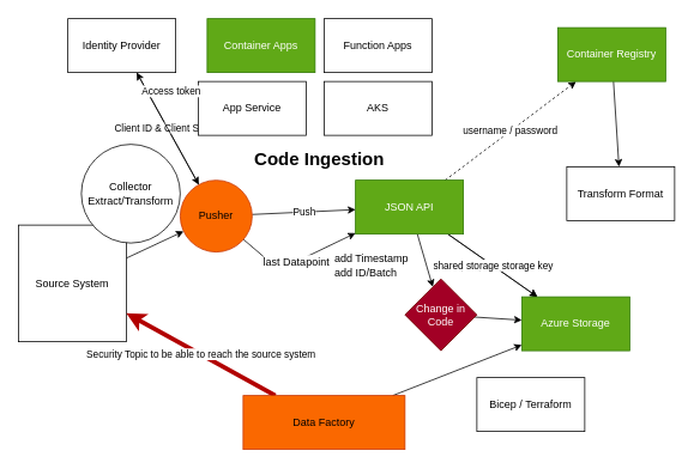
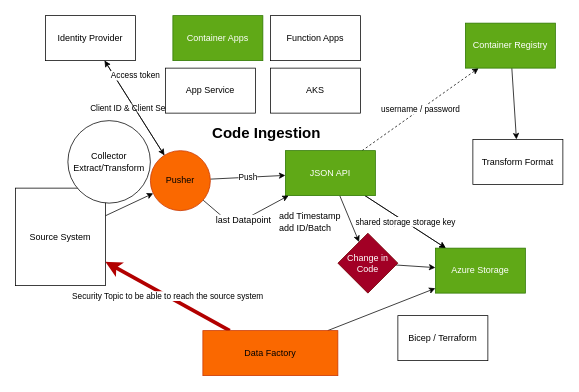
  <mxCell id="0" />
  <mxCell id="1" parent="0" />
  <mxCell id="2" style="edgeStyle=none;html=1;" parent="1" source="3" target="13" edge="1"><mxGeometry relative="1" as="geometry" /></mxCell>
  <mxCell id="3" value="Source System" style="rounded=0;whiteSpace=wrap;html=1;" parent="1" vertex="1"><mxGeometry x="20" y="250" width="120" height="130" as="geometry" /></mxCell>
  <mxCell id="4" value="parquet format" style="edgeStyle=none;html=1;" parent="1" source="8" target="9" edge="1"><mxGeometry relative="1" as="geometry" /></mxCell>
  <mxCell id="5" value="username / password" style="edgeStyle=none;html=1;dashed=1;" edge="1" parent="1" source="8" target="27"><mxGeometry relative="1" as="geometry" /></mxCell>
  <mxCell id="6" value="shared storage storage key" style="edgeStyle=none;html=1;" edge="1" parent="1" source="8" target="9"><mxGeometry relative="1" as="geometry" /></mxCell>
  <mxCell id="7" style="edgeStyle=none;html=1;" edge="1" parent="1" source="8" target="31"><mxGeometry relative="1" as="geometry" /></mxCell>
- <mxCell id="8" value="JSON API" style="rounded=0;whiteSpace=wrap;html=1;fillColor=#60a917;fontColor=#ffffff;strokeColor=#2D7600;" parent="1" vertex="1"><mxGeometry x="395" y="200" width="120" height="60" as="geometry" /></mxCell>
+ <mxCell id="8" value="JSON API" style="rounded=0;whiteSpace=wrap;html=1;fillColor=#60a917;fontColor=#ffffff;strokeColor=#2D7600;" parent="1" vertex="1"><mxGeometry x="380" y="200" width="120" height="60" as="geometry" /></mxCell>
  <mxCell id="9" value="Azure Storage" style="rounded=0;whiteSpace=wrap;html=1;fillColor=#60a917;fontColor=#ffffff;strokeColor=#2D7600;" parent="1" vertex="1"><mxGeometry x="580" y="330" width="120" height="60" as="geometry" /></mxCell>
  <mxCell id="10" value="Push" style="edgeStyle=none;html=1;" parent="1" source="13" target="8" edge="1"><mxGeometry relative="1" as="geometry"><mxPoint as="offset" /></mxGeometry></mxCell>
  <mxCell id="11" value="last Datapoint" style="edgeStyle=none;html=1;strokeWidth=1;fontSize=12;" parent="1" source="13" target="8" edge="1"><mxGeometry x="-0.002" relative="1" as="geometry"><mxPoint x="320" y="330" as="targetPoint" /><Array as="points"><mxPoint x="310" y="300" /></Array><mxPoint as="offset" /></mxGeometry></mxCell>
  <mxCell id="12" value="Client ID &amp;amp; Client Secret" style="edgeStyle=none;html=1;" parent="1" source="13" target="29" edge="1"><mxGeometry x="0.002" relative="1" as="geometry"><mxPoint as="offset" /></mxGeometry></mxCell>
  <mxCell id="13" value="Pusher" style="ellipse;whiteSpace=wrap;html=1;aspect=fixed;fillColor=#fa6800;fontColor=#000000;strokeColor=#C73500;" parent="1" vertex="1"><mxGeometry x="200" y="200" width="80" height="80" as="geometry" /></mxCell>
  <mxCell id="14" value="Security Topic to be able to reach the source system" style="edgeStyle=none;html=1;fillColor=#e51400;strokeColor=#B20000;strokeWidth=5;" parent="1" source="16" target="3" edge="1"><mxGeometry relative="1" as="geometry" /></mxCell>
  <mxCell id="15" style="edgeStyle=none;html=1;" parent="1" source="16" target="9" edge="1"><mxGeometry relative="1" as="geometry" /></mxCell>
  <mxCell id="16" value="Data Factory" style="rounded=0;whiteSpace=wrap;html=1;fillColor=#fa6800;fontColor=#000000;strokeColor=#C73500;" parent="1" vertex="1"><mxGeometry x="270" y="440" width="180" height="60" as="geometry" /></mxCell>
  <mxCell id="17" value="Code Ingestion" style="text;html=1;strokeColor=none;fillColor=none;align=center;verticalAlign=middle;whiteSpace=wrap;rounded=0;fontSize=20;fontStyle=1" parent="1" vertex="1"><mxGeometry x="270" width="170" height="30" as="geometry" y="160" /></mxCell>
  <mxCell id="18" value="add Timestamp&lt;br&gt;add ID/Batch" style="text;html=1;strokeColor=none;fillColor=none;align=left;verticalAlign=middle;whiteSpace=wrap;rounded=0;fontSize=12;" parent="1" vertex="1"><mxGeometry x="370" y="280" width="110" height="30" as="geometry" /></mxCell>
  <mxCell id="19" value="Collector&lt;br&gt;Extract/Transform" style="ellipse;whiteSpace=wrap;html=1;aspect=fixed;fontSize=12;" parent="1" vertex="1"><mxGeometry x="90" width="110" height="110" as="geometry" y="160" /></mxCell>
  <mxCell id="20" value="Transform Format" style="rounded=0;whiteSpace=wrap;html=1;fontSize=12;" parent="1" vertex="1"><mxGeometry x="630" y="185" width="120" height="60" as="geometry" /></mxCell>
  <mxCell id="21" value="App Service" style="rounded=0;whiteSpace=wrap;html=1;fontSize=12;" parent="1" vertex="1"><mxGeometry x="220" y="90" width="120" height="60" as="geometry" /></mxCell>
  <mxCell id="22" value="AKS" style="rounded=0;whiteSpace=wrap;html=1;fontSize=12;" parent="1" vertex="1"><mxGeometry x="360" y="90" width="120" height="60" as="geometry" /></mxCell>
  <mxCell id="23" value="Container Apps" style="rounded=0;whiteSpace=wrap;html=1;fontSize=12;fillColor=#60a917;fontColor=#ffffff;strokeColor=#2D7600;" parent="1" vertex="1"><mxGeometry x="230" y="20" width="120" height="60" as="geometry" /></mxCell>
  <mxCell id="24" value="Function Apps" style="rounded=0;whiteSpace=wrap;html=1;fontSize=12;" parent="1" vertex="1"><mxGeometry x="360" y="20" width="120" height="60" as="geometry" /></mxCell>
  <mxCell id="25" value="Bicep / Terraform" style="rounded=0;whiteSpace=wrap;html=1;fontSize=12;" parent="1" vertex="1"><mxGeometry x="530" y="420" width="120" height="60" as="geometry" /></mxCell>
  <mxCell id="26" value="" style="edgeStyle=none;html=1;" parent="1" source="27" target="20" edge="1"><mxGeometry relative="1" as="geometry" /></mxCell>
  <mxCell id="27" value="Container Registry" style="rounded=0;whiteSpace=wrap;html=1;fillColor=#60a917;fontColor=#ffffff;strokeColor=#2D7600;" parent="1" vertex="1"><mxGeometry x="620" y="30" width="120" height="60" as="geometry" /></mxCell>
  <mxCell id="28" value="Access token" style="edgeStyle=none;html=1;" parent="1" source="29" target="13" edge="1"><mxGeometry x="-0.48" y="24" relative="1" as="geometry"><mxPoint as="offset" /></mxGeometry></mxCell>
- <mxCell id="29" value="Identity Provider" style="rounded=0;whiteSpace=wrap;html=1;" parent="1" vertex="1"><mxGeometry x="75" y="20" width="120" height="60" as="geometry" /></mxCell>
+ <mxCell id="29" value="Identity Provider" style="rounded=0;whiteSpace=wrap;html=1;" parent="1" vertex="1"><mxGeometry x="60" y="20" width="120" height="60" as="geometry" /></mxCell>
  <mxCell id="30" style="edgeStyle=none;html=1;" edge="1" parent="1" source="31" target="9"><mxGeometry relative="1" as="geometry" /></mxCell>
  <mxCell id="31" value="Change in Code" style="rhombus;whiteSpace=wrap;html=1;fillColor=#a20025;fontColor=#ffffff;strokeColor=#6F0000;" vertex="1" parent="1"><mxGeometry x="450" y="310" width="80" height="80" as="geometry" /></mxCell>
